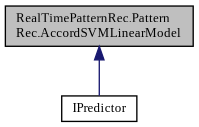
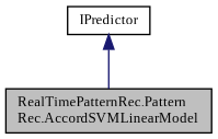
  digraph {
    fontname="Liberation Serif"
    node [color=black fontname="Liberation Serif" fontsize=10 shape=record style=filled]
    n1 [fillcolor=grey75 fontcolor=black height=0.2 label="RealTimePatternRec.Pattern\lRec.AccordSVMLinearModel" width=0.4]
    n2 [fillcolor=white height=0.2 label=IPredictor width=0.4]
-   n1 -> n2 [color=midnightblue dir=back fontname="Liberation Serif" fontsize=10 labelfontname=Helvetica labelfontsize=10 style=solid]
+   n2 -> n1 [color=midnightblue dir=back fontname="Liberation Serif" fontsize=10 labelfontname=Helvetica labelfontsize=10 style=solid]
  }
